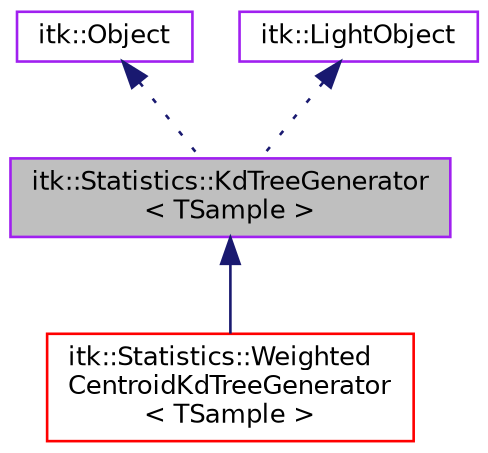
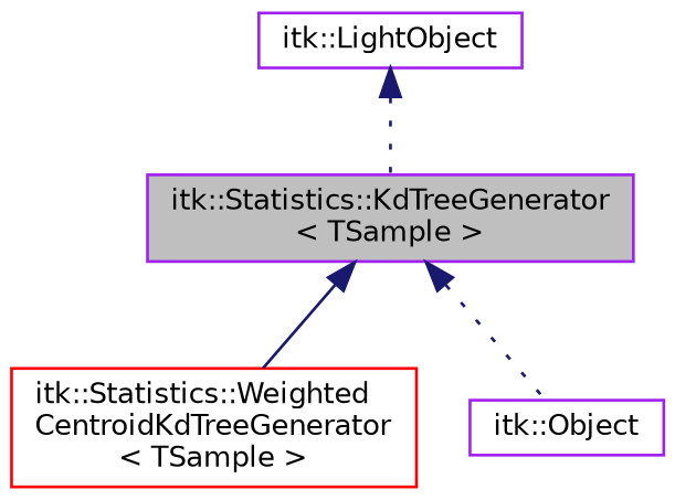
  digraph {
    node [color=purple fillcolor=white fontname=Helvetica fontsize=10 shape=record style=filled]
    edge [color=midnightblue dir=back fontname=Helvetica fontsize=10 labelfontname=Helvetica labelfontsize=10 style=dotted]
    n1 [fillcolor=grey75 fontcolor=black height=0.2 label="itk::Statistics::KdTreeGenerator\l\< TSample \>" width=0.4]
    n2 [color=red height=0.2 label="itk::Statistics::Weighted\lCentroidKdTreeGenerator\l\< TSample \>" width=0.4]
    n3 [height=0.2 label="itk::Object" width=0.4]
    n4 [height=0.2 label="itk::LightObject" width=0.4]
    n1 -> n2 [style=solid]
-   n3 -> n1
+   n1 -> n3
    n4 -> n1
  }
